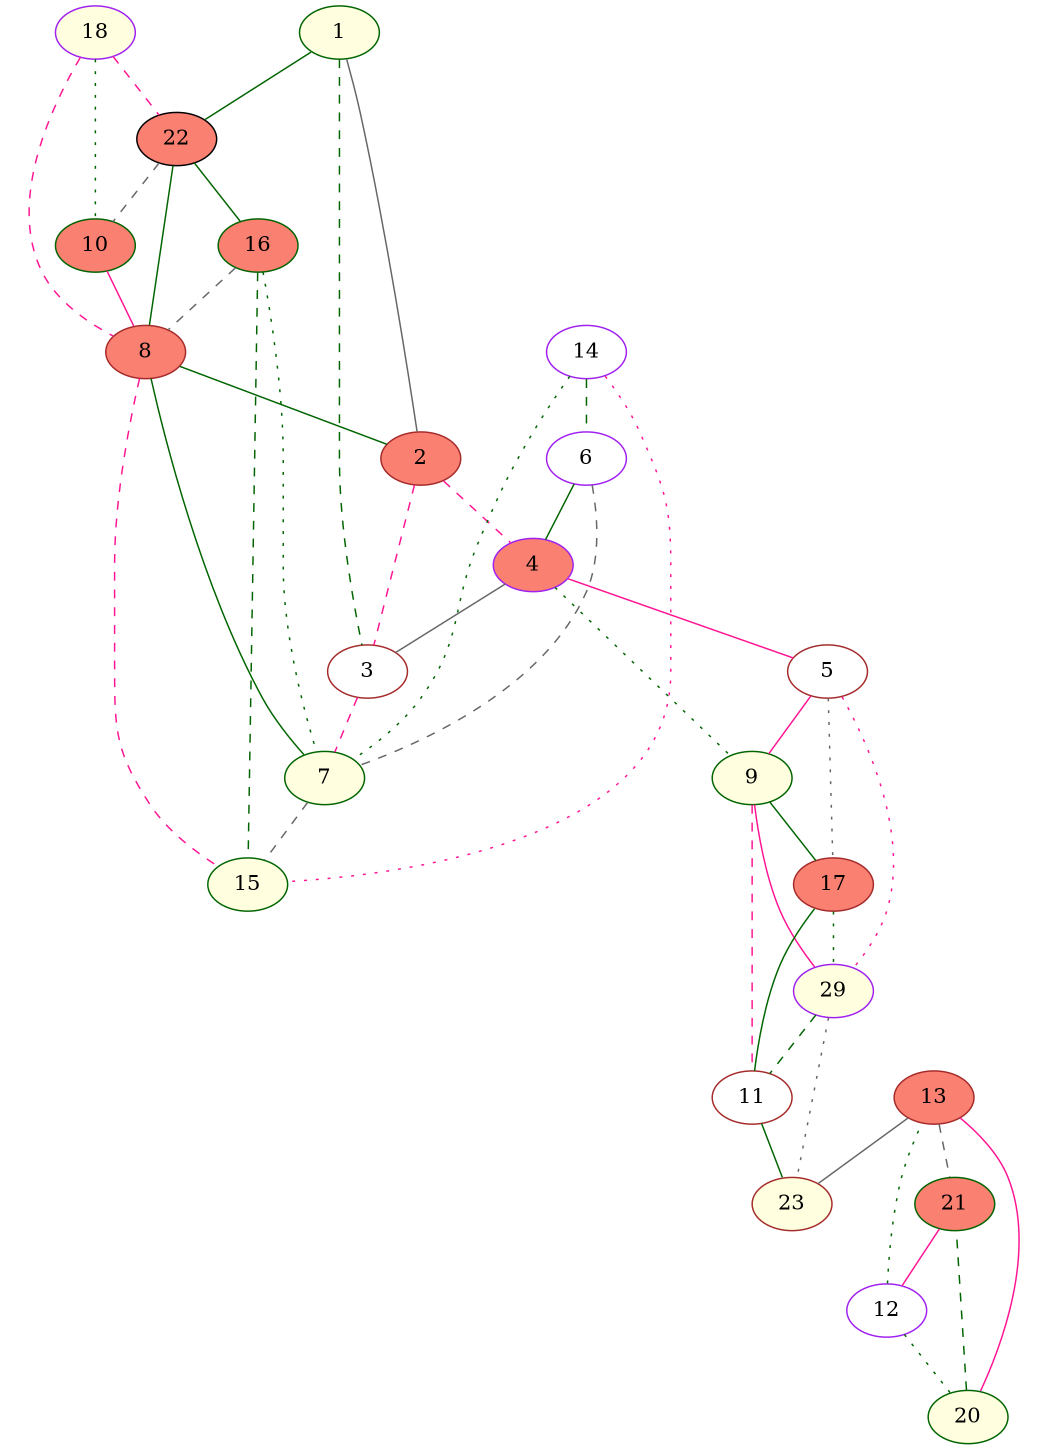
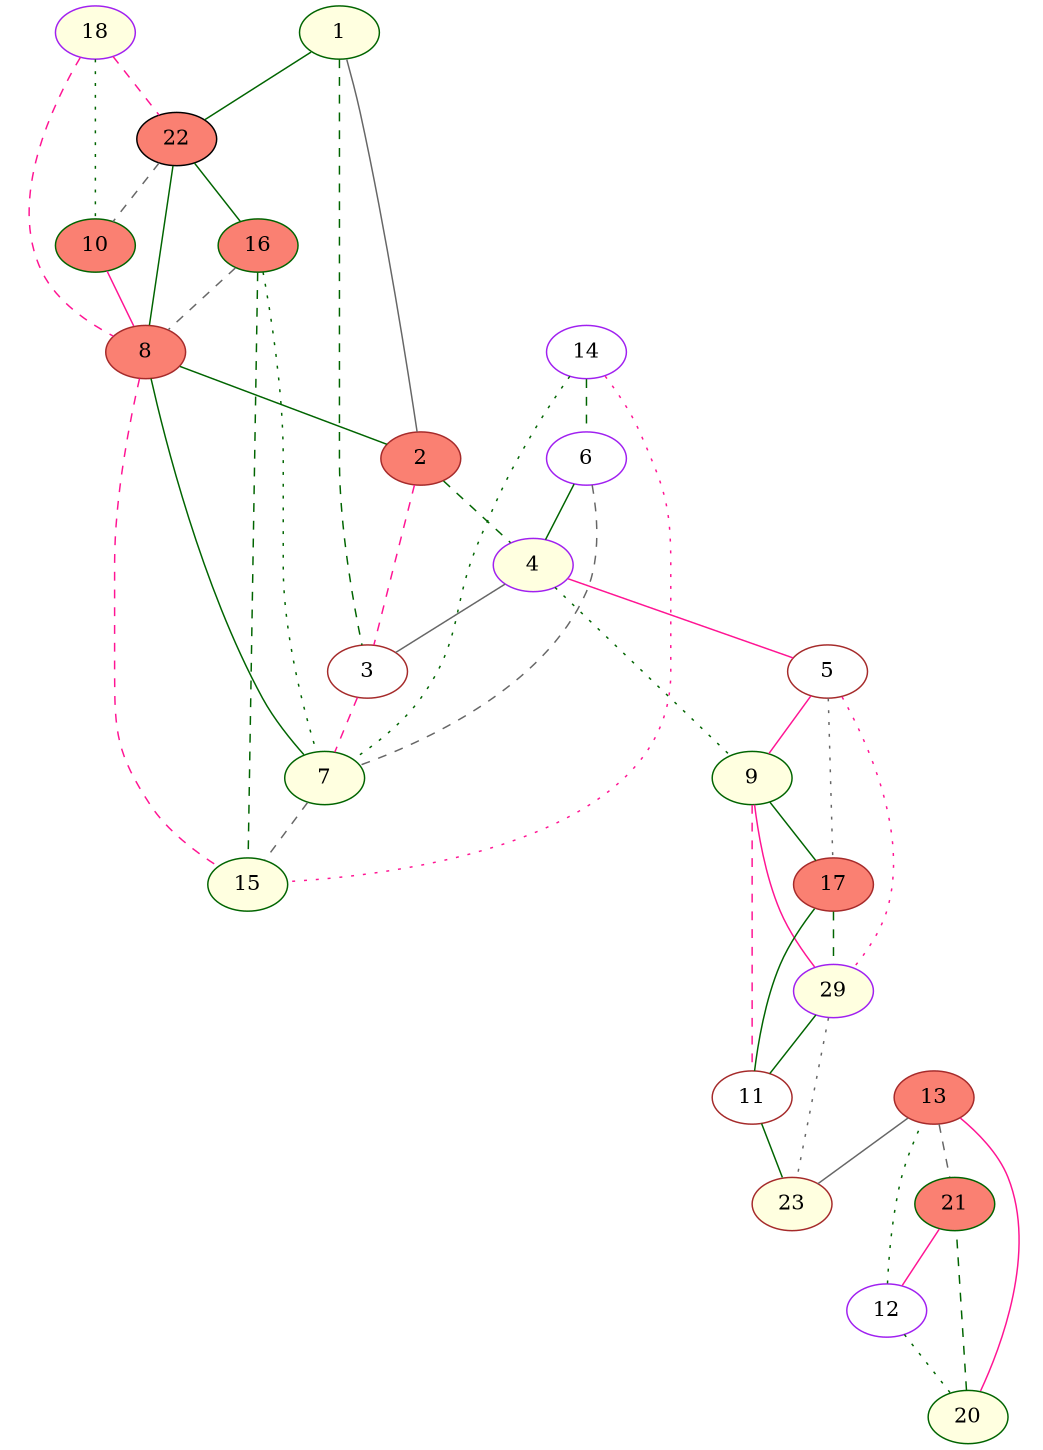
  graph {
    node [aaLength=3 color=darkgreen fillcolor=salmon sequence=INLVL style=filled type=1]
    edge [color=darkgreen distance0=0.0 frequency=1 style=solid type0=2]
    1 [aaLength=14 fillcolor=lightyellow sequence=LRNEFRYFQRMTTT type=0]
    2 [aaLength=6 color=brown sequence=KKTWFS type=0]
    3 [aaLength=5 color=brown fillcolor=white sequence=PEKNR type=0]
    22 [color=black sequence=GIG]
-   4 [aaLength=8 color=purple sequence=SLDDALKL type=0]
+   4 [aaLength=8 color=purple fillcolor=lightyellow sequence=SLDDALKL type=0]
    7 [aaLength=5 fillcolor=lightyellow]
    8 [aaLength=7 color=brown sequence=QNLVIMG]
    10 [aaLength=7 sequence=LNCIVAV]
    16 [aaLength=7 sequence=QNLVIMG]
    5 [aaLength=11 color=brown fillcolor=white sequence=GSSVYKEAMNH type=0]
    9 [aaLength=8 fillcolor=lightyellow sequence=VDMVWIVG]
    15 [aaLength=5 fillcolor=lightyellow]
    17 [aaLength=8 color=brown sequence=VDMVWIVG]
    n14 [aaLength=10 color=purple fillcolor=lightyellow label=29 sequence=GHLKLFVTRI]
    11 [aaLength=10 color=brown fillcolor=white sequence=GHLKLFVTRI]
    23 [aaLength=2 color=brown fillcolor=lightyellow sequence=TF]
    6 [color=purple fillcolor=white sequence=FLS]
    12 [aaLength=12 color=purple fillcolor=white sequence=IKYKFEVYEKND]
    13 [color=brown sequence=KLL]
    20 [aaLength=12 fillcolor=lightyellow sequence=IKYKFEVYEKND]
    21 [sequence=QEE]
    14 [color=purple fillcolor=white sequence=FLS]
    18 [aaLength=7 color=purple fillcolor=lightyellow sequence=LNCIVAV]
    1 -- 2 [color=gray40 distance0=28.13467 type0=1]
    1 -- 3 [distance0=35.83168 style=dashed]
    1 -- 22 [distance0=56.47689 type0=3]
    2 -- 3 [color=deeppink distance0=15.65829 distance1=1.0 frequency=2 style=dashed type0=1 type1=4]
-   2 -- 4 [color=deeppink distance0=41.75674 style=dashed type0=3]
+   2 -- 4 [distance0=41.75674 style=dashed type0=3]
    3 -- 7 [color=deeppink distance0=5.0 style=dashed type0=4]
    22 -- 8 [distance0=32.0 type0=3]
    22 -- 10 [color=gray40 distance0=11.0 style=dashed type0=1]
    22 -- 16 [distance0=29.0 type0=4]
    4 -- 3 [color=gray40 distance0=40.56669]
    4 -- 5 [color=deeppink distance0=27.88978 type0=1]
    4 -- 9 [distance0=9.0 style=dotted type0=4]
    7 -- 15 [color=gray40 style=dashed type0=5]
    8 -- 2 [type0=5]
    8 -- 7 [distance0=24.0]
    8 -- 15 [color=deeppink distance0=24.0 style=dashed type0=3]
    10 -- 8 [color=deeppink distance0=43.0 type0=3]
    16 -- 7 [distance0=24.0 style=dotted]
    16 -- 8 [color=gray40 style=dashed type0=5]
    16 -- 15 [distance0=24.0 style=dashed type0=3]
    5 -- 9 [color=deeppink distance0=39.36556]
    5 -- 17 [color=gray40 distance0=39.36556 style=dotted type0=3]
    5 -- n14 [color=deeppink distance0=1.0 style=dotted type0=4]
    9 -- 17 [type0=5]
    9 -- n14 [color=deeppink distance0=20.0 type0=3]
    9 -- 11 [color=deeppink distance0=20.0 style=dashed]
-   17 -- n14 [distance0=20.0 style=dotted type0=3]
+   17 -- n14 [distance0=20.0 style=dashed type0=3]
    17 -- 11 [distance0=20.0]
-   n14 -- 11 [style=dashed type0=5]
+   n14 -- 11 [type0=5]
    n14 -- 23 [color=gray40 distance0=17.0 style=dotted]
    11 -- 23 [distance0=17.0 distance1=7.0 frequency=2 type1=4]
    6 -- 4 [distance0=1.0 type0=4]
    6 -- 7 [color=gray40 distance0=17.0 style=dashed]
    12 -- 13 [distance0=18.0 style=dotted type0=3]
    12 -- 20 [distance1=0.0 frequency=2 style=dotted type0=1 type1=5]
    13 -- 23 [color=gray40 distance0=11.0 type0=1]
    13 -- 21 [color=gray40 distance0=13.0 distance1=10.0 frequency=2 style=dashed type1=4]
    20 -- 13 [color=deeppink distance0=18.0 type0=3]
    20 -- 21 [distance0=5.0 style=dashed]
    21 -- 12 [color=deeppink distance0=5.0 distance1=2.0 frequency=2 type0=1 type1=4]
    14 -- 7 [distance0=17.0 style=dotted]
    14 -- 15 [color=deeppink distance0=17.0 style=dotted type0=3]
    14 -- 6 [style=dashed type0=5]
    18 -- 22 [color=deeppink distance0=11.0 style=dashed]
    18 -- 8 [color=deeppink distance0=43.0 style=dashed type0=3]
    18 -- 10 [style=dotted type0=5]
  }
